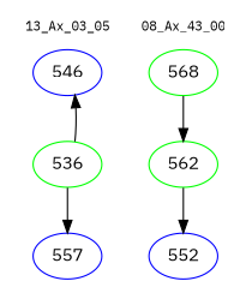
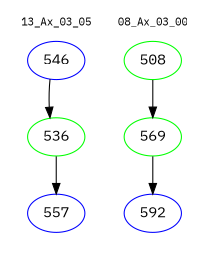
  digraph {
    fontname="IBM Plex Mono"
    node [color=blue fontname="IBM Plex Mono"]
    edge [color=black fontname="IBM Plex Mono"]
    n1 [label=546]
    n2 [color=green label=536]
    n3 [label=557]
-   n4 [color=green label=568]
-   n5 [color=green label=562]
-   n6 [label=552]
+   n4 [color=green label=508]
+   n5 [color=green label=569]
+   n6 [label=592]
    subgraph cluster_1 {
      color=white
      fontsize=10
      label="13_Ax_03_05"
      n1
      n2
      n3
    }
    subgraph cluster_2 {
      color=white
      fontsize=10
-     label="08_Ax_43_00"
+     label="08_Ax_03_00"
      n4
      n5
      n6
    }
-   n2 -> n1
+   n1 -> n2
    n2 -> n3
    n4 -> n5
    n5 -> n6
  }
